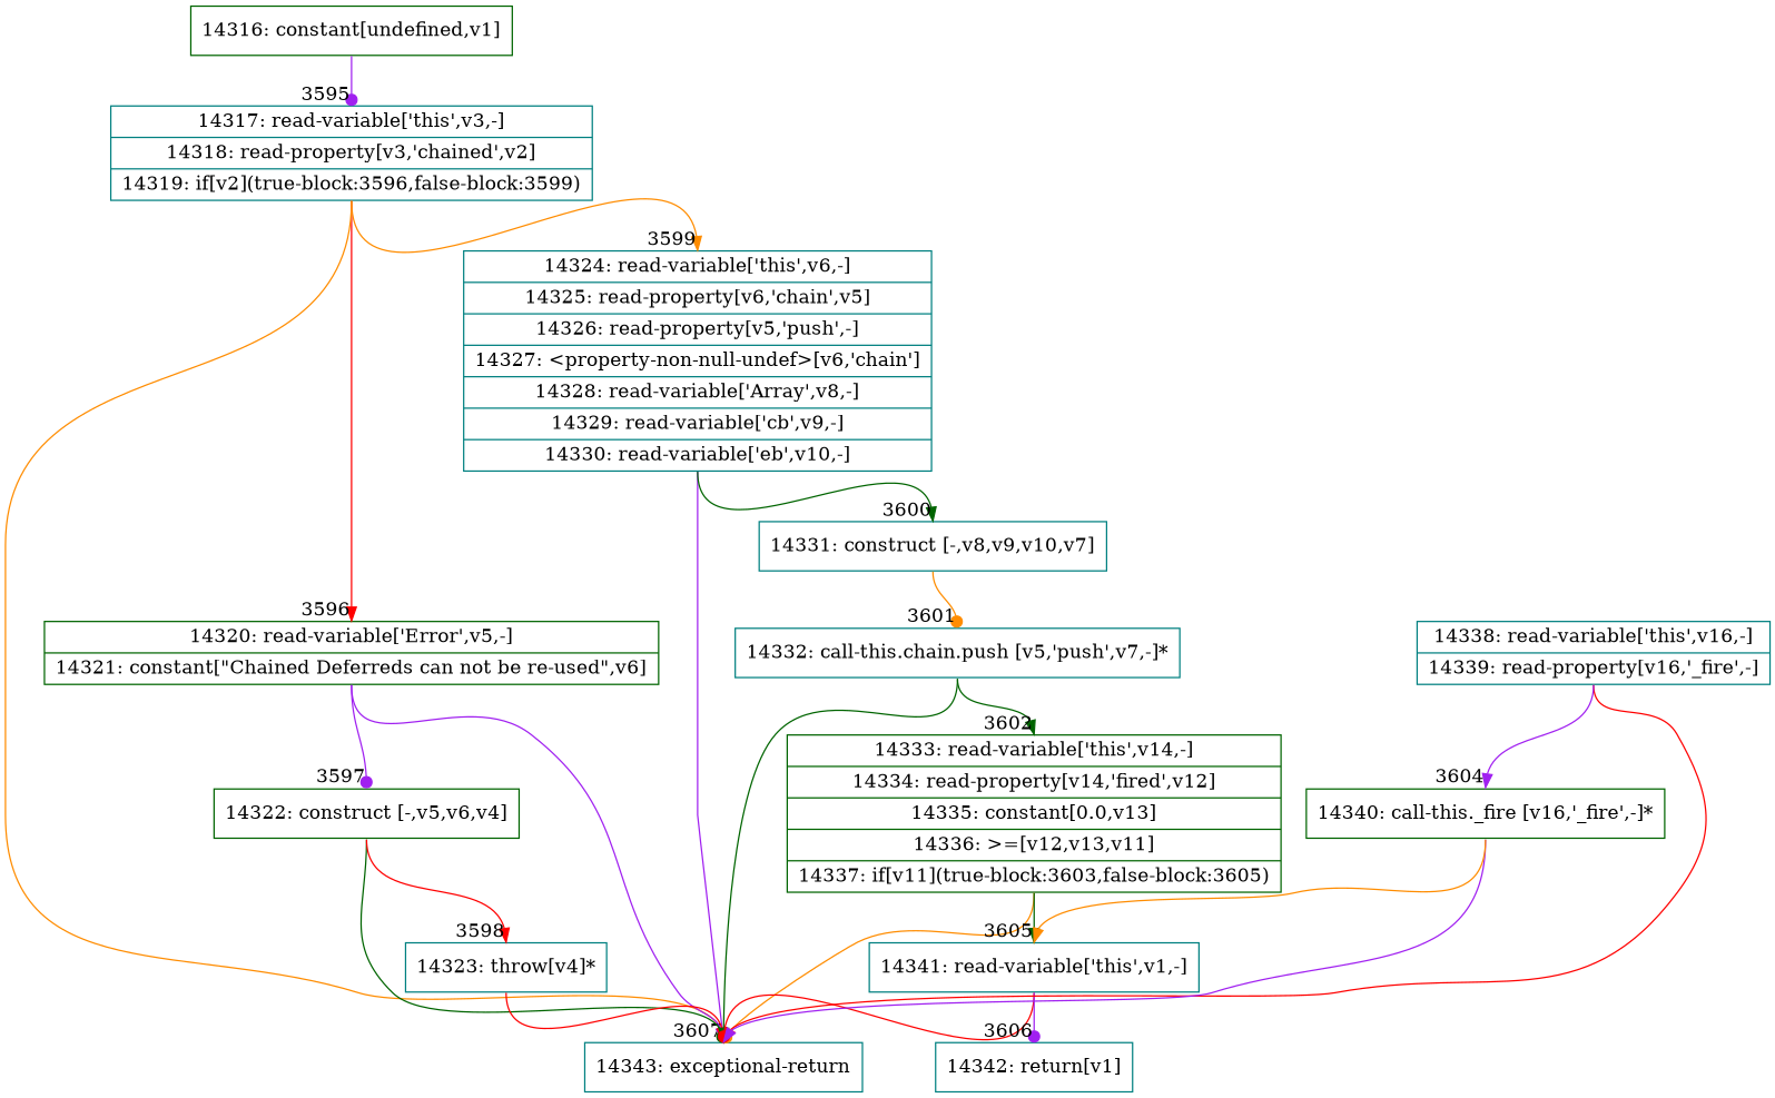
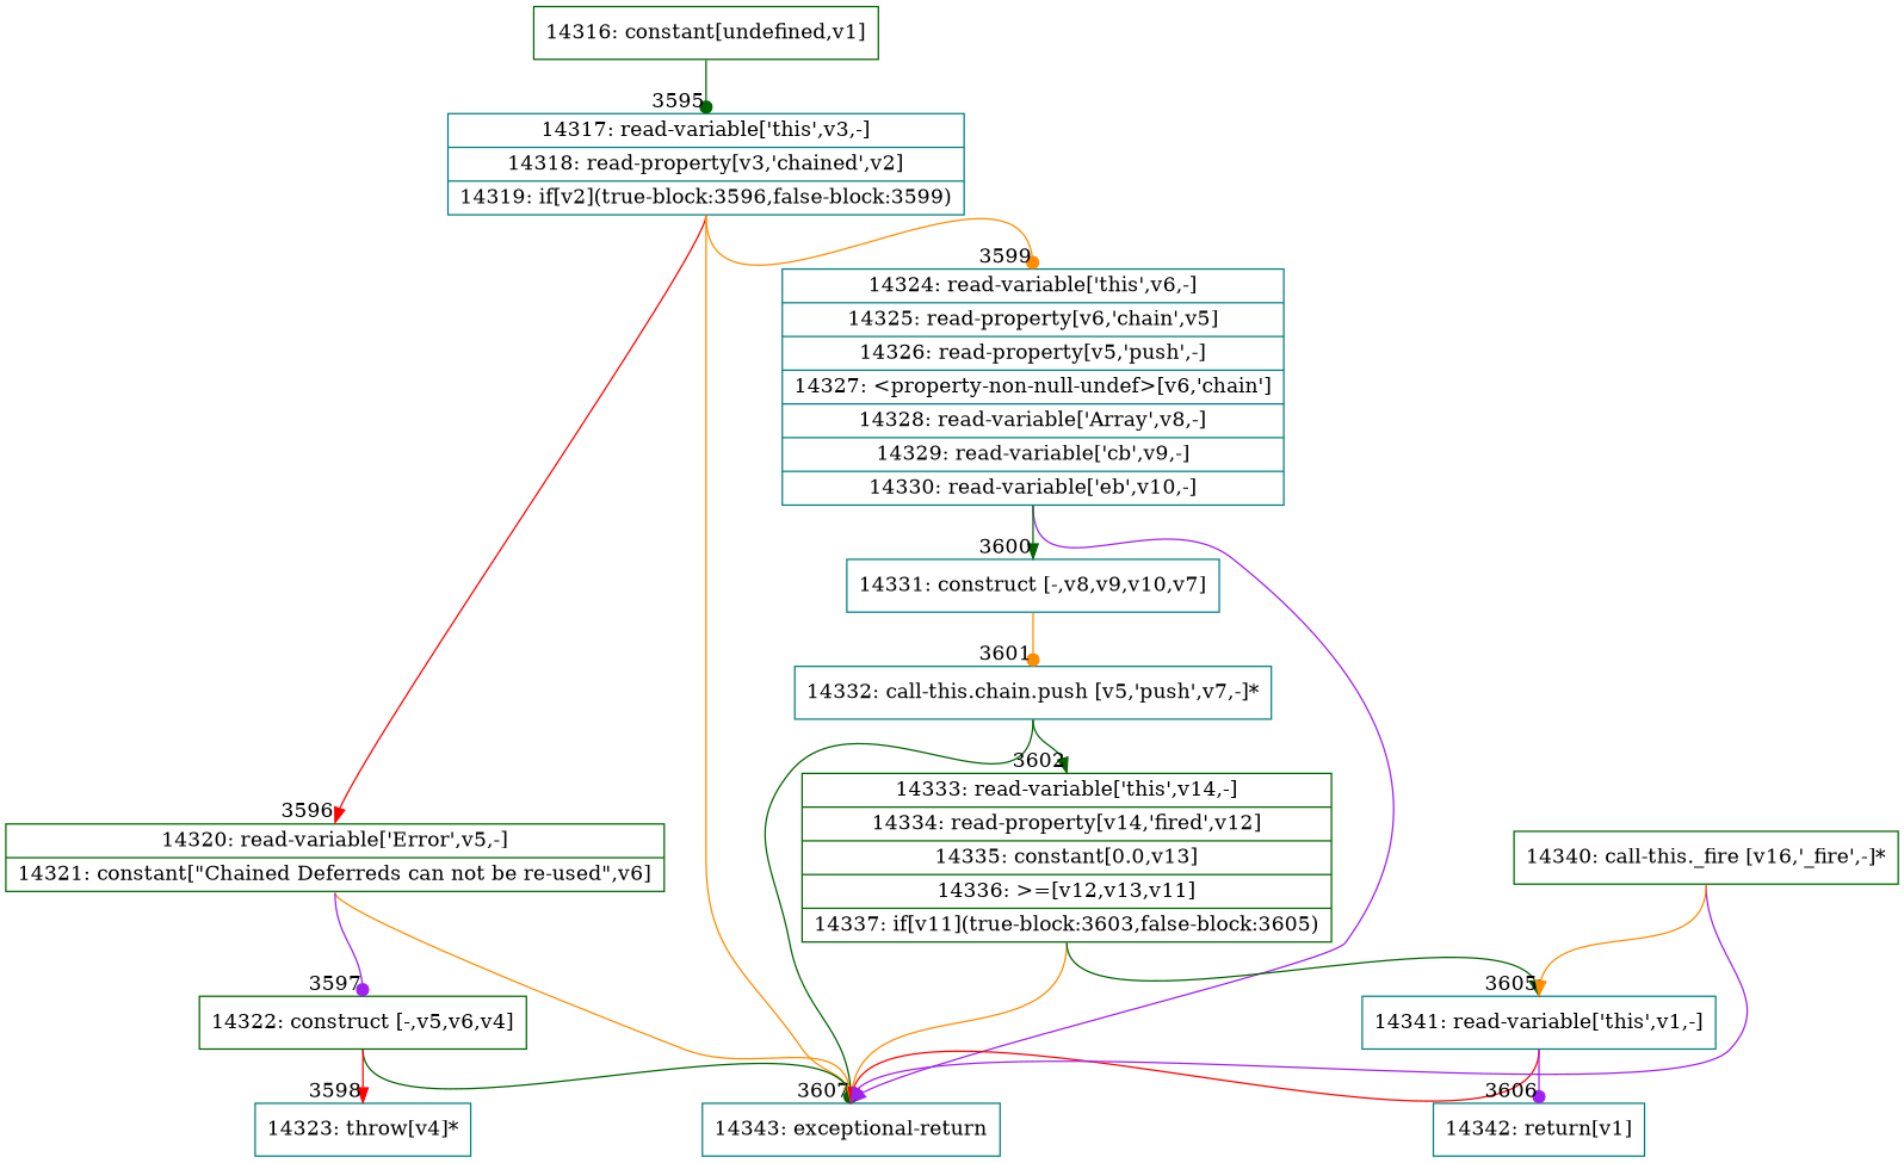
  digraph {
    rankdir=TD
    node [color=teal shape=record]
    edge [arrowhead=normal color=purple headport=n tailport=s]
    n1 [color=darkgreen label="{14316: constant[undefined,v1]}"]
    n2 [label="{14317: read-variable['this',v3,-]|14318: read-property[v3,'chained',v2]|14319: if[v2](true-block:3596,false-block:3599)}"]
    n3 [color=darkgreen label="{14320: read-variable['Error',v5,-]|14321: constant[\"Chained Deferreds can not be re-used\",v6]}"]
    n4 [label="{14324: read-variable['this',v6,-]|14325: read-property[v6,'chain',v5]|14326: read-property[v5,'push',-]|14327: \<property-non-null-undef\>[v6,'chain']|14328: read-variable['Array',v8,-]|14329: read-variable['cb',v9,-]|14330: read-variable['eb',v10,-]}"]
    n5 [label="{14343: exceptional-return}"]
    n6 [color=darkgreen label="{14322: construct [-,v5,v6,v4]}"]
    n7 [label="{14331: construct [-,v8,v9,v10,v7]}"]
    n8 [label="{14323: throw[v4]*}"]
    n9 [label="{14332: call-this.chain.push [v5,'push',v7,-]*}"]
    n10 [color=darkgreen label="{14333: read-variable['this',v14,-]|14334: read-property[v14,'fired',v12]|14335: constant[0.0,v13]|14336: \>=[v12,v13,v11]|14337: if[v11](true-block:3603,false-block:3605)}"]
    n11 [label="{14341: read-variable['this',v1,-]}"]
-   n12 [label="{14338: read-variable['this',v16,-]|14339: read-property[v16,'_fire',-]}"]
    n13 [color=darkgreen label="{14340: call-this._fire [v16,'_fire',-]*}"]
    n14 [label="{14342: return[v1]}"]
-   n1 -> n2 [arrowhead=dot headlabel="      3595"]
+   n1 -> n2 [arrowhead=dot color=darkgreen headlabel="      3595"]
    n2 -> n3 [color=red headlabel="      3596"]
-   n2 -> n4 [color=darkorange headlabel="      3599"]
+   n2 -> n4 [arrowhead=dot color=darkorange headlabel="      3599"]
    n2 -> n5 [arrowhead=dot color=darkorange headlabel="      3607"]
-   n3 -> n5
+   n3 -> n5 [color=darkorange]
    n3 -> n6 [arrowhead=dot headlabel="      3597"]
    n4 -> n5
    n4 -> n7 [color=darkgreen headlabel="      3600"]
    n6 -> n5 [arrowhead=dot color=darkgreen]
    n6 -> n8 [color=red headlabel="      3598"]
    n7 -> n9 [arrowhead=dot color=darkorange headlabel="      3601"]
-   n8 -> n5 [color=red]
    n9 -> n5 [color=darkgreen]
    n9 -> n10 [color=darkgreen headlabel="      3602"]
-   n10 -> n5 [arrowhead=dot color=darkorange]
+   n10 -> n5 [color=darkorange]
    n10 -> n11 [color=darkgreen headlabel="      3605"]
-   n11 -> n5 [arrowhead=dot color=red]
+   n11 -> n5 [color=red]
    n11 -> n14 [arrowhead=dot headlabel="      3606"]
-   n12 -> n5 [color=red]
-   n12 -> n13 [headlabel="      3604"]
    n13 -> n5
    n13 -> n11 [color=darkorange]
  }
